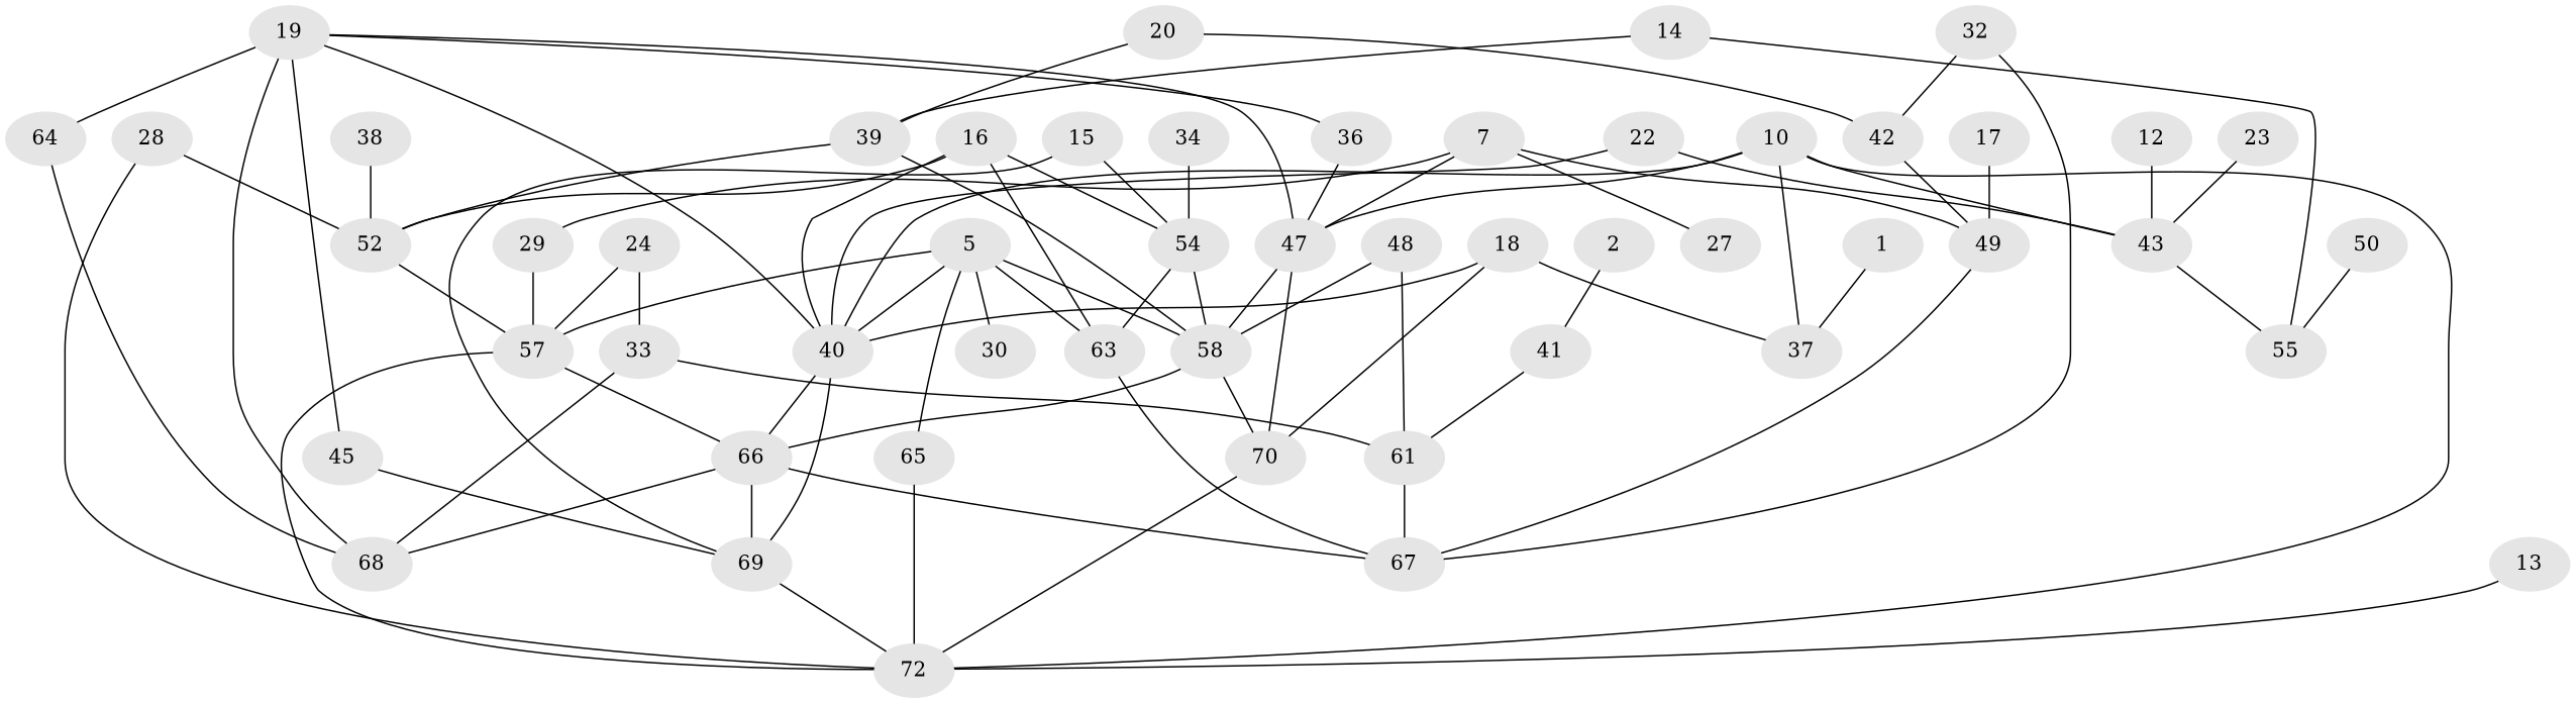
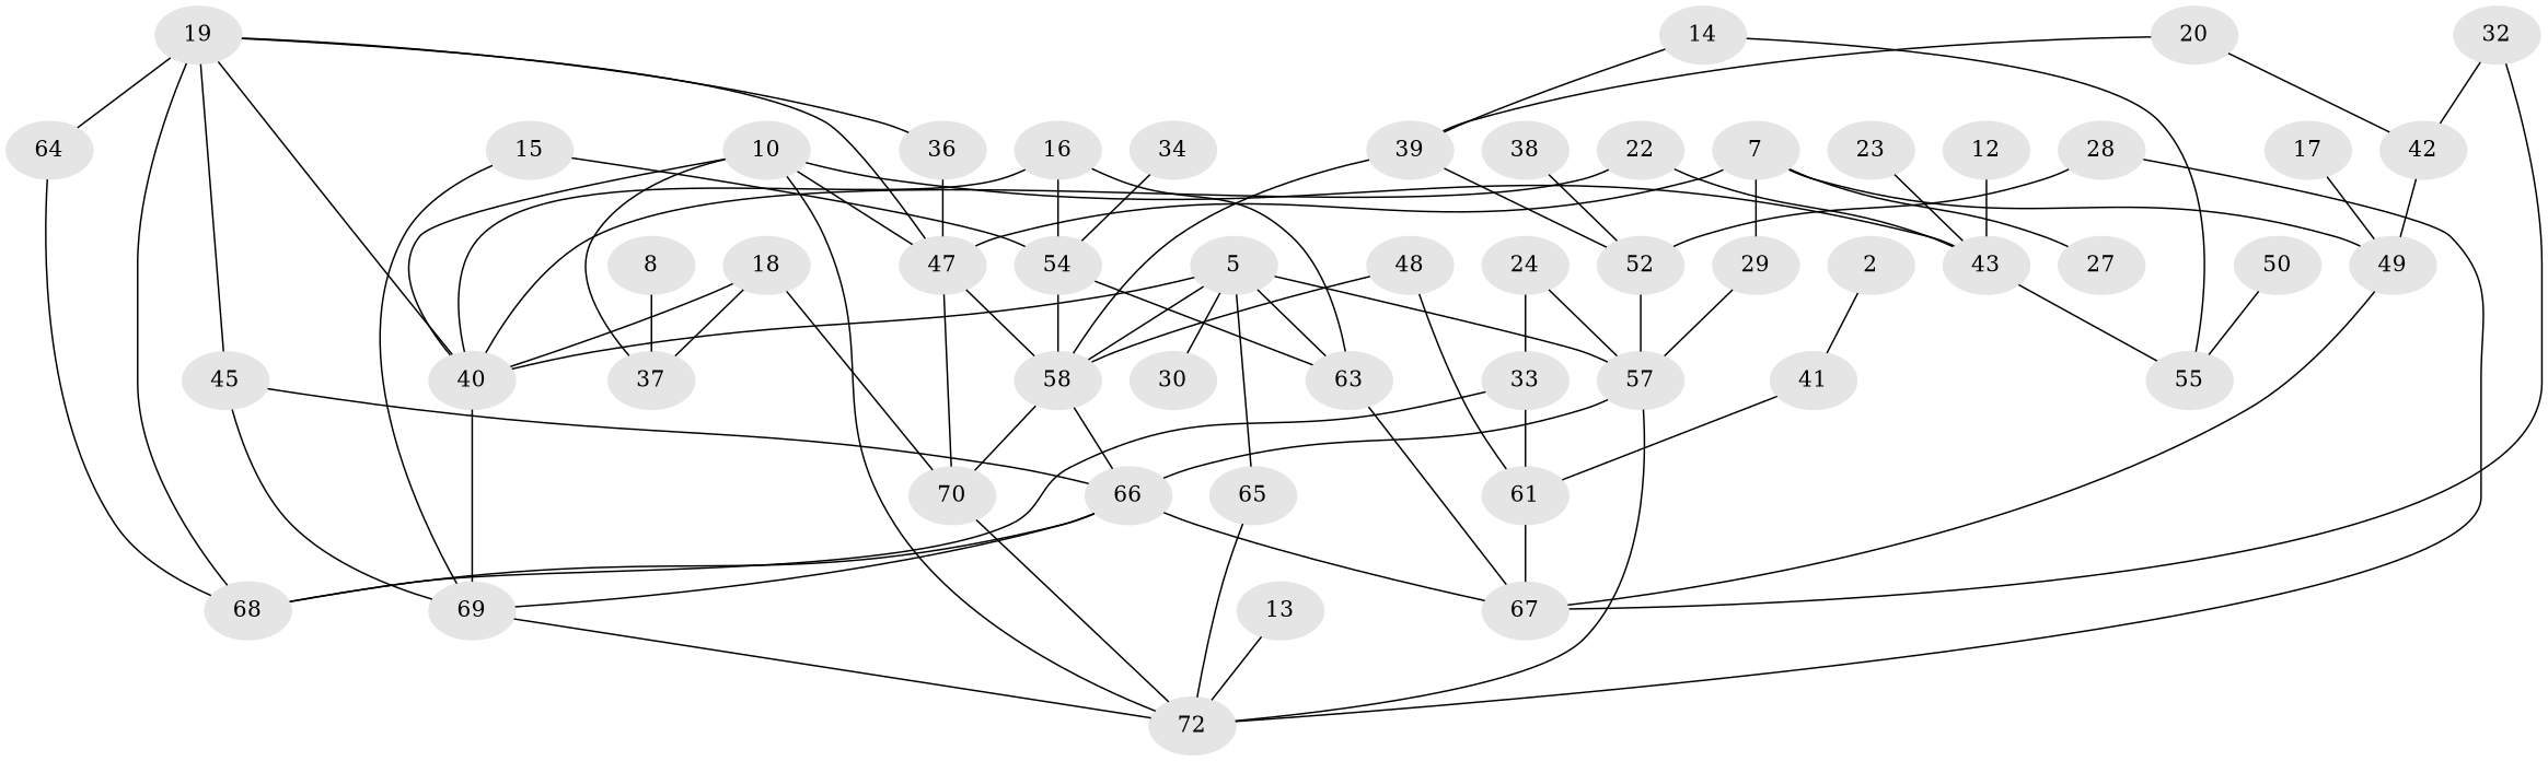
  graph {
    node [color=gray90 style=filled]
    edge [weight=1.0]
    2
    41
    61
    5
    30
    40
    57
    58
    63
    65
    69
    72
    66
    70
    67
-   8 [label=1]
+   8
    37
    n18 [label=7]
    27
    29
    47
    49
    10
    43
    55
    12
    13
    14
    39
    52
    15
    54
    16
    17
    18
    19
    36
    45
    68
    64
    20
    42
    22
    23
    24
    33
    28
    32
    34
    38
    48
    50
    2 -- 41
    41 -- 61
    61 -- 67
    5 -- 30
    5 -- 40
    5 -- 57
    5 -- 58
    5 -- 63
    5 -- 65
    40 -- 69
    57 -- 72
    57 -- 66
    58 -- 66
    58 -- 70
    63 -- 67
    65 -- 72
    69 -- 72
    66 -- 69
    66 -- 67
    66 -- 68
    70 -- 72
    8 -- 37
    n18 -- 27
    n18 -- 29
    n18 -- 47
    n18 -- 49
    29 -- 57
    47 -- 58
    47 -- 70
    49 -- 67
    10 -- 40
    10 -- 72
    10 -- 37
    10 -- 47
    10 -- 43
    43 -- 55
    12 -- 43
    13 -- 72
    14 -- 55
    14 -- 39
    39 -- 58
    39 -- 52
    52 -- 57
    15 -- 69
    15 -- 54
    54 -- 58
    54 -- 63
    16 -- 40
    16 -- 63
-   16 -- 52
    16 -- 54
    17 -- 49
    18 -- 40
    18 -- 70
    18 -- 37
    19 -- 40
    19 -- 47
    19 -- 36
    19 -- 45
    19 -- 68
    19 -- 64 [weight=2.0]
    36 -- 47
    45 -- 69
-   40 -- 66
+   45 -- 66
    64 -- 68
    20 -- 39
    20 -- 42
    42 -- 49
    22 -- 40
    22 -- 43
    23 -- 43
    24 -- 57
    24 -- 33
    33 -- 61
    33 -- 68
    28 -- 72
    28 -- 52
    32 -- 67
    32 -- 42
    34 -- 54
    38 -- 52
    48 -- 61
    48 -- 58
    50 -- 55
  }
